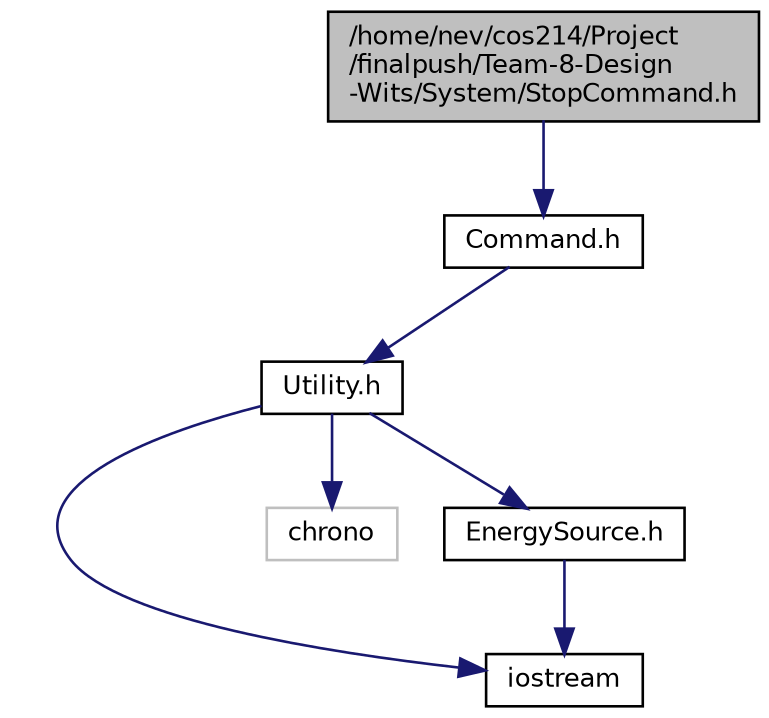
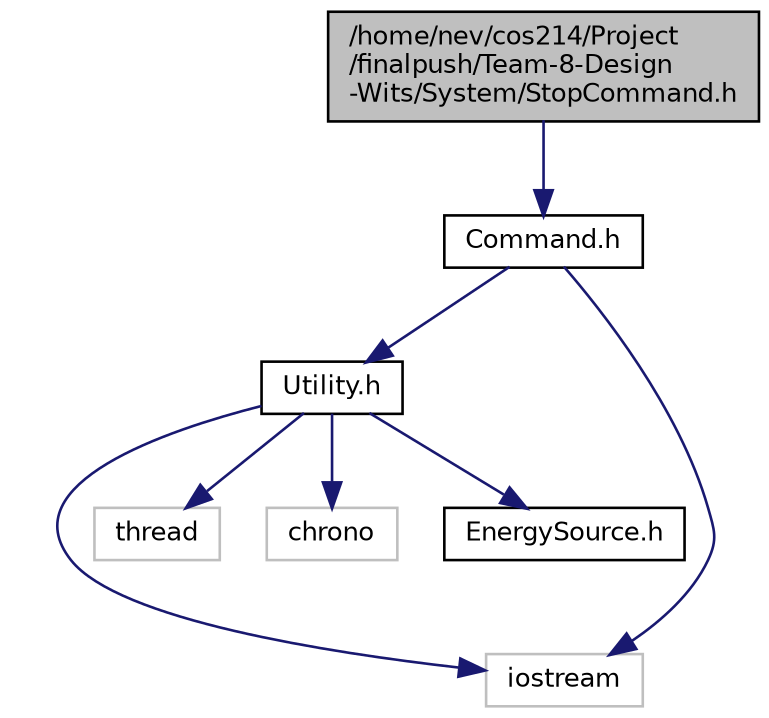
  digraph {
    node [color=black fillcolor=white fontname=Helvetica fontsize=10 shape=record style=filled]
    edge [color=midnightblue fontname=Helvetica fontsize=10 labelfontname=Helvetica labelfontsize=10 style=solid]
    n1 [fillcolor=grey75 fontcolor=black height=0.2 label="/home/nev/cos214/Project\l/finalpush/Team-8-Design\l-Wits/System/StopCommand.h" width=0.4]
    n2 [height=0.2 label="Command.h" width=0.4]
    n3 [height=0.2 label="Utility.h" width=0.4]
-   n4 [height=0.2 label=iostream width=0.4]
+   n4 [color=grey75 height=0.2 label=iostream width=0.4]
+   n5 [color=grey75 height=0.2 label=thread width=0.4]
    n6 [color=grey75 height=0.2 label=chrono width=0.4]
    n7 [height=0.2 label="EnergySource.h" width=0.4]
    n1 -> n2
    n2 -> n3
    n3 -> n4
+   n3 -> n5
    n3 -> n6
    n3 -> n7
-   n7 -> n4
+   n2 -> n4
  }
